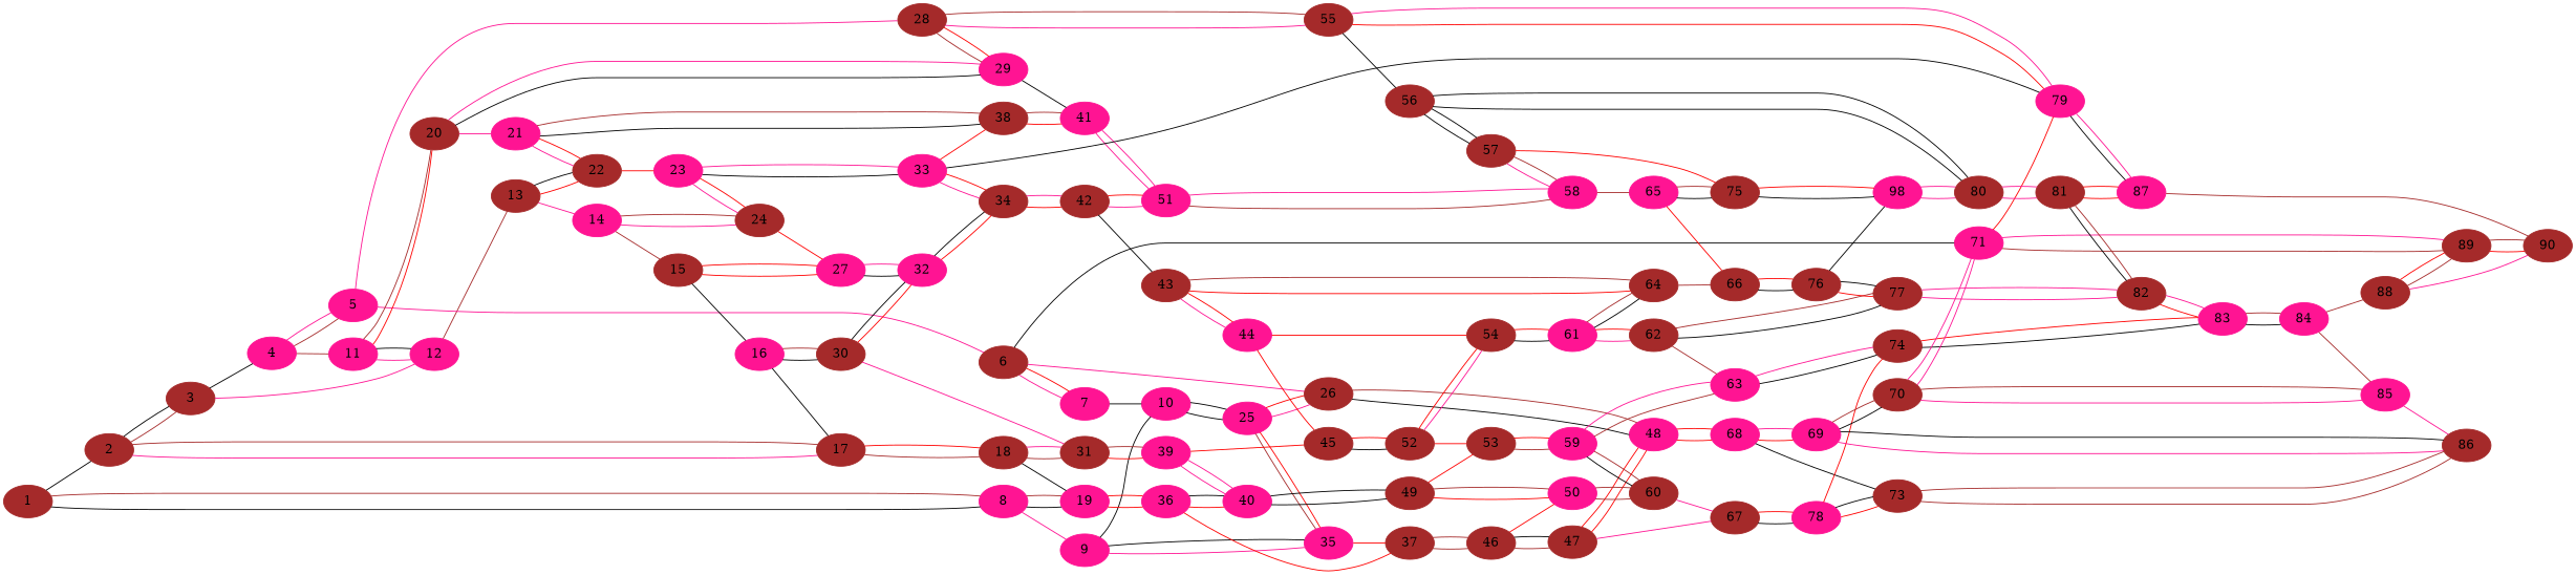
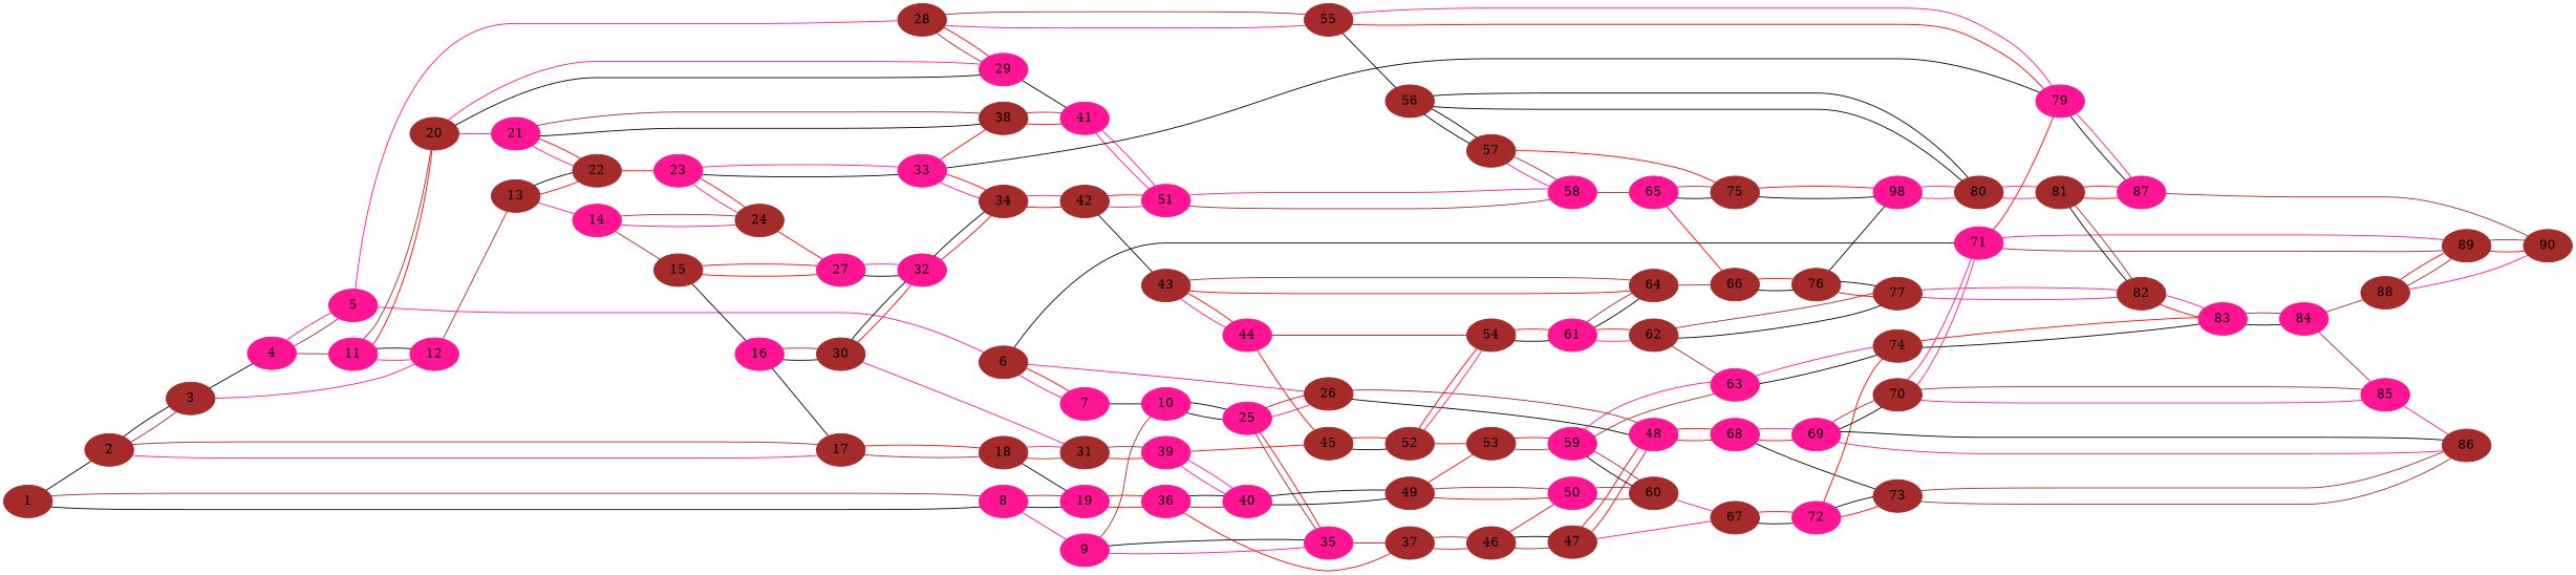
  graph {
    rankdir=LR
    node [color=brown style=filled]
    edge [color=red]
    1
    2
    8 [color=deeppink]
    3
    17
    9 [color=deeppink]
    19 [color=deeppink]
    4 [color=deeppink]
    12 [color=deeppink]
    18
    5 [color=deeppink]
    11 [color=deeppink]
    13
    6
    28
    20
    7 [color=deeppink]
    26
    71 [color=deeppink]
    29 [color=deeppink]
    55
    79 [color=deeppink]
    87 [color=deeppink]
    10 [color=deeppink]
    48 [color=deeppink]
    89
    25 [color=deeppink]
    35 [color=deeppink]
    36 [color=deeppink]
    37
    21 [color=deeppink]
    14 [color=deeppink]
    22
    15
    24
    23 [color=deeppink]
    16 [color=deeppink]
    27 [color=deeppink]
    30
    32 [color=deeppink]
    31
    39 [color=deeppink]
    40 [color=deeppink]
    38
    41 [color=deeppink]
    33 [color=deeppink]
    34
    68 [color=deeppink]
    56
    51 [color=deeppink]
    45
    42
    43
    46
    49
    47
    50 [color=deeppink]
    52
    53
    58 [color=deeppink]
    44 [color=deeppink]
    64
    54
    66
    61 [color=deeppink]
    67
    60
-   72 [color=deeppink label=78]
+   72 [color=deeppink]
    69 [color=deeppink]
    73
    59 [color=deeppink]
    65 [color=deeppink]
    63 [color=deeppink]
    62
    57
    80
    75
    81
    n79 [color=deeppink label=98]
    74
    77
    82
    83 [color=deeppink]
    76
    70
    86
    85 [color=deeppink]
    90
    84 [color=deeppink]
    88
    1 -- 2 [color=black]
    1 -- 8 [color=black]
    1 -- 8 [color=brown]
    2 -- 3 [color=brown]
    2 -- 3 [color=black]
    2 -- 17 [color=deeppink]
    2 -- 17 [color=brown]
    8 -- 9 [color=deeppink]
    8 -- 19 [color=black]
    8 -- 19 [color=brown]
    3 -- 4 [color=black]
    3 -- 12 [color=deeppink]
    17 -- 18 [color=brown]
    17 -- 18
-   9 -- 10 [color=black]
+   9 -- 10 [color=brown]
    9 -- 35 [color=deeppink]
    9 -- 35 [color=black]
    19 -- 36
    19 -- 36
    4 -- 5 [color=brown]
    4 -- 5 [color=deeppink]
    4 -- 11 [color=brown]
    12 -- 13 [color=brown]
    18 -- 19 [color=black]
    18 -- 31 [color=brown]
    18 -- 31 [color=deeppink]
    5 -- 6 [color=deeppink]
    5 -- 28 [color=deeppink]
    11 -- 12 [color=deeppink]
    11 -- 12 [color=black]
    11 -- 20
    11 -- 20 [color=brown]
    13 -- 14 [color=deeppink]
    13 -- 22
    13 -- 22 [color=black]
    6 -- 7 [color=deeppink]
    6 -- 7
    6 -- 26 [color=deeppink]
    6 -- 71 [color=black]
    28 -- 29 [color=brown]
    28 -- 29
    28 -- 55 [color=deeppink]
    28 -- 55 [color=brown]
    20 -- 29 [color=black]
    20 -- 29 [color=deeppink]
    20 -- 21 [color=deeppink]
    7 -- 10 [color=black]
    26 -- 48 [color=black]
    26 -- 48 [color=brown]
    71 -- 79
    71 -- 89 [color=brown]
    71 -- 89 [color=deeppink]
    29 -- 41 [color=black]
    55 -- 79
    55 -- 79 [color=deeppink]
    55 -- 56 [color=black]
    79 -- 87 [color=black]
    79 -- 87 [color=deeppink]
    87 -- 90 [color=brown]
    10 -- 25 [color=black]
    10 -- 25 [color=black]
    48 -- 68
    48 -- 68
    89 -- 90
    89 -- 90 [color=brown]
    25 -- 26 [color=deeppink]
    25 -- 26
    25 -- 35 [color=brown]
    25 -- 35
    35 -- 37
    36 -- 37
    36 -- 40
    36 -- 40 [color=black]
    37 -- 46 [color=brown]
    37 -- 46 [color=brown]
    21 -- 22 [color=deeppink]
    21 -- 22
    21 -- 38 [color=black]
    21 -- 38 [color=brown]
    14 -- 15 [color=brown]
    14 -- 24 [color=deeppink]
    14 -- 24 [color=brown]
    22 -- 23
    15 -- 16 [color=black]
    15 -- 27
    15 -- 27
    24 -- 27
    23 -- 24 [color=deeppink]
    23 -- 24
    23 -- 33 [color=black]
    23 -- 33 [color=deeppink]
    16 -- 17 [color=black]
    16 -- 30 [color=black]
    16 -- 30 [color=brown]
    27 -- 32 [color=black]
    27 -- 32 [color=deeppink]
    30 -- 32
    30 -- 32 [color=black]
    30 -- 31 [color=deeppink]
    32 -- 34
    32 -- 34 [color=black]
    31 -- 39
    31 -- 39 [color=brown]
    39 -- 40 [color=deeppink]
    39 -- 40 [color=deeppink]
    39 -- 45
    40 -- 49 [color=black]
    40 -- 49 [color=black]
    38 -- 41
    38 -- 41 [color=brown]
    41 -- 51 [color=deeppink]
    41 -- 51 [color=deeppink]
    33 -- 79 [color=black]
    33 -- 38
    33 -- 34 [color=deeppink]
    33 -- 34
    34 -- 42
    34 -- 42 [color=deeppink]
    68 -- 69
    68 -- 69 [color=deeppink]
    68 -- 73 [color=black]
    56 -- 57 [color=black]
    56 -- 57 [color=black]
    56 -- 80 [color=black]
    56 -- 80 [color=black]
    51 -- 58 [color=brown]
    51 -- 58 [color=deeppink]
    45 -- 52 [color=black]
    45 -- 52
    42 -- 51 [color=deeppink]
    42 -- 51
    42 -- 43 [color=black]
    43 -- 44 [color=deeppink]
    43 -- 44
    43 -- 64
    43 -- 64 [color=brown]
    46 -- 47 [color=brown]
    46 -- 47 [color=black]
    46 -- 50
    49 -- 50
    49 -- 50 [color=brown]
    49 -- 53
    47 -- 48
    47 -- 48
    47 -- 67 [color=deeppink]
    50 -- 60 [color=brown]
    50 -- 60 [color=brown]
    52 -- 53
    52 -- 54 [color=deeppink]
    52 -- 54
    53 -- 59 [color=brown]
    53 -- 59
    58 -- 65 [color=brown]
    44 -- 45
    44 -- 54
    64 -- 66 [color=brown]
    54 -- 61 [color=black]
    54 -- 61
    66 -- 76 [color=black]
    66 -- 76
    61 -- 64 [color=black]
    61 -- 64 [color=brown]
    61 -- 62 [color=deeppink]
    61 -- 62
    67 -- 72 [color=black]
    67 -- 72
    60 -- 67 [color=deeppink]
    72 -- 73
    72 -- 73 [color=black]
    72 -- 74
    69 -- 70 [color=black]
    69 -- 70 [color=brown]
    69 -- 86 [color=deeppink]
    69 -- 86 [color=black]
    73 -- 86 [color=brown]
    73 -- 86 [color=brown]
    59 -- 60 [color=black]
    59 -- 60 [color=brown]
    59 -- 63 [color=brown]
    59 -- 63 [color=deeppink]
    65 -- 66
    65 -- 75 [color=black]
    65 -- 75 [color=brown]
    63 -- 74 [color=black]
    63 -- 74 [color=deeppink]
    62 -- 63 [color=brown]
    62 -- 77 [color=black]
    62 -- 77 [color=brown]
    57 -- 58 [color=deeppink]
    57 -- 58 [color=brown]
    57 -- 75
    80 -- 81 [color=deeppink]
    80 -- 81 [color=deeppink]
    75 -- n79 [color=black]
    75 -- n79
    81 -- 87
    81 -- 87
    81 -- 82 [color=black]
    81 -- 82 [color=brown]
    n79 -- 80 [color=deeppink]
    n79 -- 80 [color=deeppink]
    74 -- 83 [color=black]
    74 -- 83
    77 -- 82 [color=deeppink]
    77 -- 82 [color=deeppink]
    82 -- 83
    82 -- 83 [color=deeppink]
    83 -- 84 [color=black]
    83 -- 84 [color=brown]
    76 -- n79 [color=black]
    76 -- 77
    76 -- 77 [color=black]
    70 -- 71 [color=deeppink]
    70 -- 71 [color=deeppink]
    70 -- 85 [color=deeppink]
    70 -- 85 [color=brown]
    85 -- 86 [color=deeppink]
    84 -- 85 [color=brown]
    84 -- 88 [color=brown]
    88 -- 89 [color=brown]
    88 -- 89
    88 -- 90 [color=deeppink]
  }
